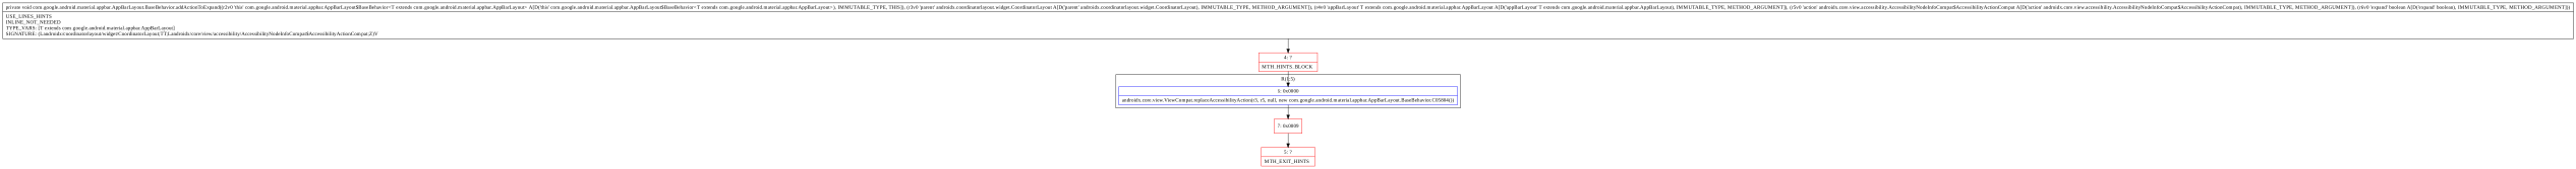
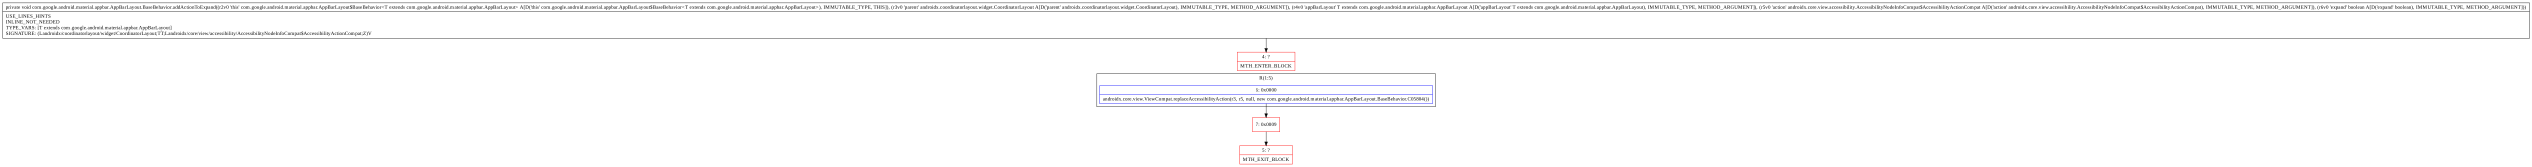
  digraph {
    fontname="Liberation Serif"
    node [color=red fontname="Liberation Serif" shape=record]
    edge [fontname="Liberation Serif"]
    n1 [color=blue label="{6\:\ 0x0000|androidx.core.view.ViewCompat.replaceAccessibilityAction(r3, r5, null, new com.google.android.material.appbar.AppBarLayout.BaseBehavior.C05804())\l}"]
    n2 [label="{7\:\ 0x0009}"]
-   n3 [label="{5\:\ ?|MTH_EXIT_HINTS\l}"]
-   n4 [label="{4\:\ ?|MTH_HINTS_BLOCK\l}"]
+   n3 [label="{5\:\ ?|MTH_EXIT_BLOCK\l}"]
+   n4 [label="{4\:\ ?|MTH_ENTER_BLOCK\l}"]
    n5 [label="{private void com.google.android.material.appbar.AppBarLayout.BaseBehavior.addActionToExpand((r2v0 'this' com.google.android.material.appbar.AppBarLayout$BaseBehavior\<T extends com.google.android.material.appbar.AppBarLayout\> A[D('this' com.google.android.material.appbar.AppBarLayout$BaseBehavior\<T extends com.google.android.material.appbar.AppBarLayout\>), IMMUTABLE_TYPE, THIS]), (r3v0 'parent' androidx.coordinatorlayout.widget.CoordinatorLayout A[D('parent' androidx.coordinatorlayout.widget.CoordinatorLayout), IMMUTABLE_TYPE, METHOD_ARGUMENT]), (r4v0 'appBarLayout' T extends com.google.android.material.appbar.AppBarLayout A[D('appBarLayout' T extends com.google.android.material.appbar.AppBarLayout), IMMUTABLE_TYPE, METHOD_ARGUMENT]), (r5v0 'action' androidx.core.view.accessibility.AccessibilityNodeInfoCompat$AccessibilityActionCompat A[D('action' androidx.core.view.accessibility.AccessibilityNodeInfoCompat$AccessibilityActionCompat), IMMUTABLE_TYPE, METHOD_ARGUMENT]), (r6v0 'expand' boolean A[D('expand' boolean), IMMUTABLE_TYPE, METHOD_ARGUMENT]))  | USE_LINES_HINTS\lINLINE_NOT_NEEDED\lTYPE_VARS: [T extends com.google.android.material.appbar.AppBarLayout]\lSIGNATURE: (Landroidx\/coordinatorlayout\/widget\/CoordinatorLayout;TT;Landroidx\/core\/view\/accessibility\/AccessibilityNodeInfoCompat$AccessibilityActionCompat;Z)V\l}" color=""]
    subgraph cluster_1 {
      label="R(1:5)"
      n1
    }
    n1 -> n2
    n2 -> n3
-   n4 -> n1
    n5 -> n4
  }
